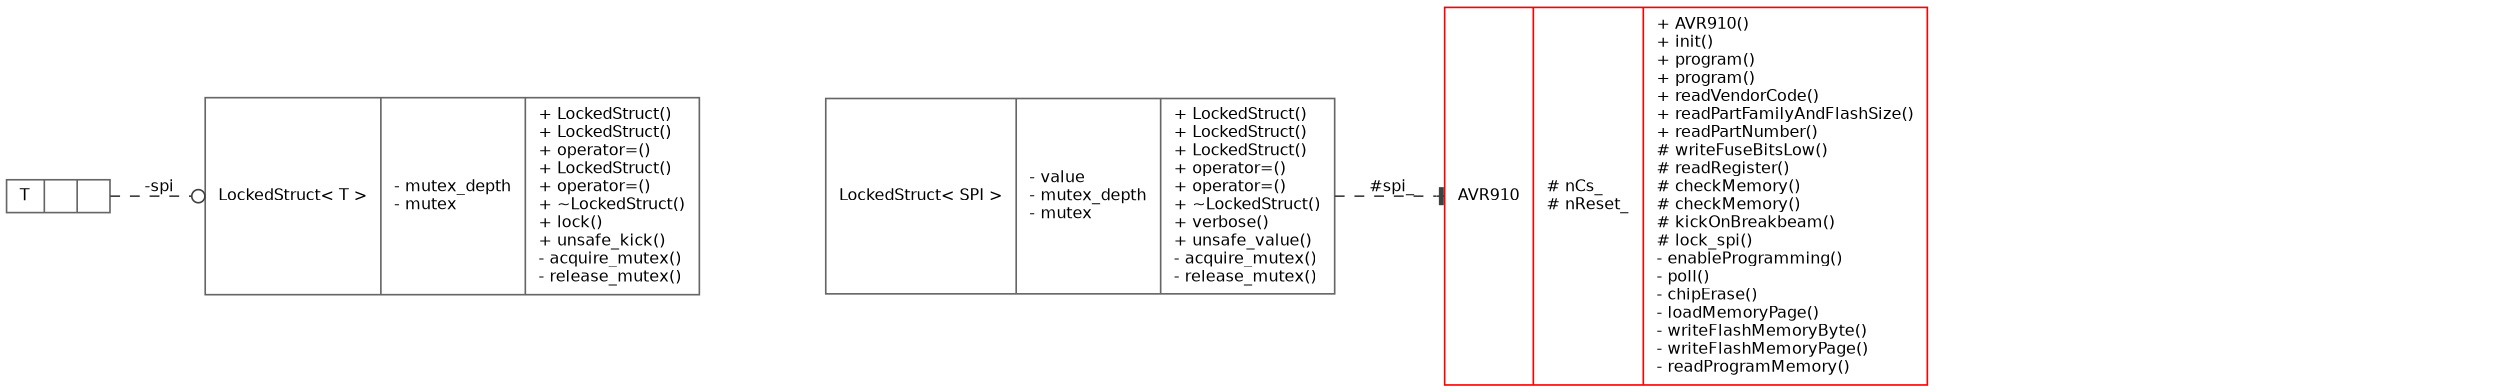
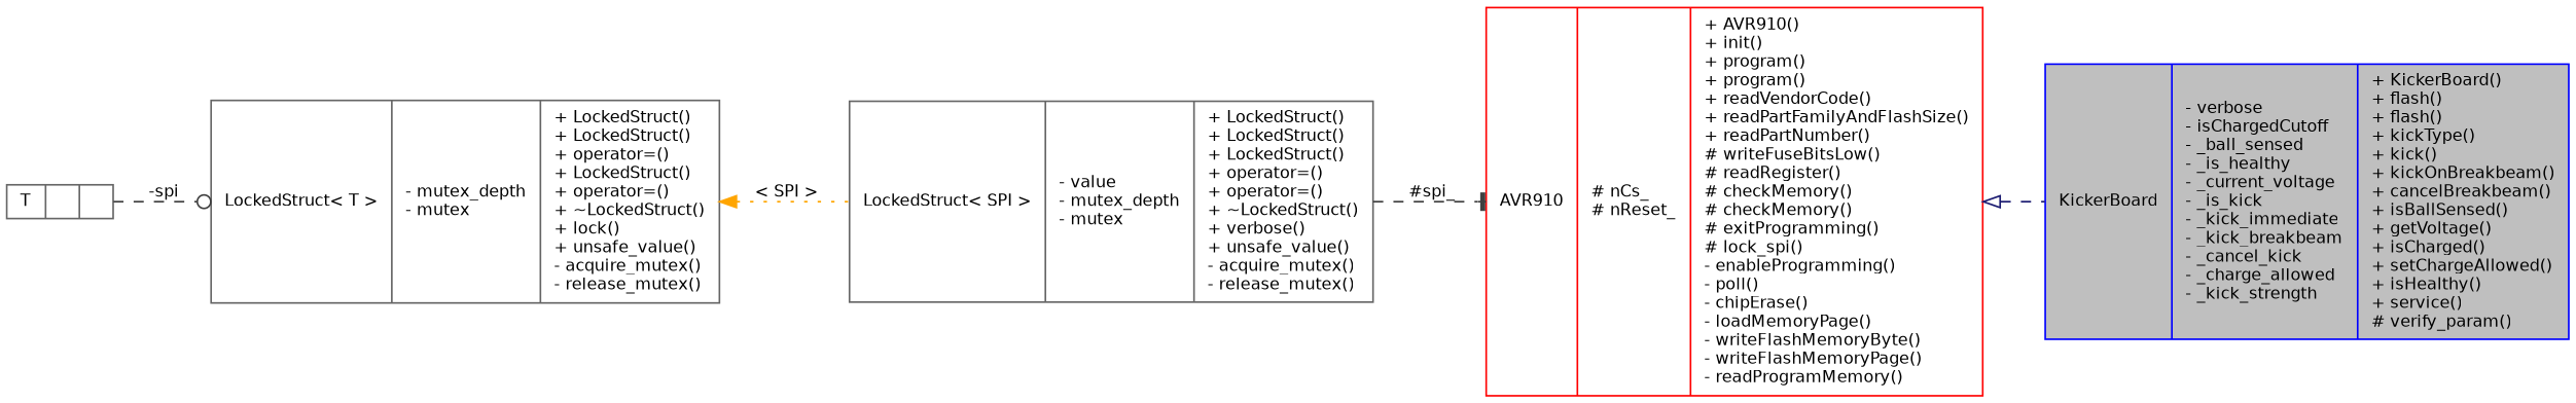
  digraph {
    rankdir=LR
    node [color=gray40 fillcolor=white fontname=Helvetica fontsize=10 shape=record style=filled]
    edge [color=grey25 fontname=Helvetica fontsize=10 labelfontname=Helvetica labelfontsize=10 style=dashed]
-   n2 [color=red height=0.2 label="{AVR910\n|# nCs_\l# nReset_\l|+ AVR910()\l+ init()\l+ program()\l+ program()\l+ readVendorCode()\l+ readPartFamilyAndFlashSize()\l+ readPartNumber()\l# writeFuseBitsLow()\l# readRegister()\l# checkMemory()\l# checkMemory()\l# kickOnBreakbeam()\l# lock_spi()\l- enableProgramming()\l- poll()\l- chipErase()\l- loadMemoryPage()\l- writeFlashMemoryByte()\l- writeFlashMemoryPage()\l- readProgramMemory()\l}" width=0.4]
+   n1 [color=blue fillcolor=grey75 fontcolor=black height=0.2 label="{KickerBoard\n|- verbose\l- isChargedCutoff\l- _ball_sensed\l- _is_healthy\l- _current_voltage\l- _is_kick\l- _kick_immediate\l- _kick_breakbeam\l- _cancel_kick\l- _charge_allowed\l- _kick_strength\l|+ KickerBoard()\l+ flash()\l+ flash()\l+ kickType()\l+ kick()\l+ kickOnBreakbeam()\l+ cancelBreakbeam()\l+ isBallSensed()\l+ getVoltage()\l+ isCharged()\l+ setChargeAllowed()\l+ isHealthy()\l+ service()\l# verify_param()\l}" width=0.4]
+   n2 [color=red height=0.2 label="{AVR910\n|# nCs_\l# nReset_\l|+ AVR910()\l+ init()\l+ program()\l+ program()\l+ readVendorCode()\l+ readPartFamilyAndFlashSize()\l+ readPartNumber()\l# writeFuseBitsLow()\l# readRegister()\l# checkMemory()\l# checkMemory()\l# exitProgramming()\l# lock_spi()\l- enableProgramming()\l- poll()\l- chipErase()\l- loadMemoryPage()\l- writeFlashMemoryByte()\l- writeFlashMemoryPage()\l- readProgramMemory()\l}" width=0.4]
    n3 [height=0.2 label="{LockedStruct\< SPI \>\n|- value\l- mutex_depth\l- mutex\l|+ LockedStruct()\l+ LockedStruct()\l+ LockedStruct()\l+ operator=()\l+ operator=()\l+ ~LockedStruct()\l+ verbose()\l+ unsafe_value()\l- acquire_mutex()\l- release_mutex()\l}" width=0.4]
-   n4 [height=0.2 label="{LockedStruct\< T \>\n|- mutex_depth\l- mutex\l|+ LockedStruct()\l+ LockedStruct()\l+ operator=()\l+ LockedStruct()\l+ operator=()\l+ ~LockedStruct()\l+ lock()\l+ unsafe_kick()\l- acquire_mutex()\l- release_mutex()\l}" width=0.4]
+   n4 [height=0.2 label="{LockedStruct\< T \>\n|- mutex_depth\l- mutex\l|+ LockedStruct()\l+ LockedStruct()\l+ operator=()\l+ LockedStruct()\l+ operator=()\l+ ~LockedStruct()\l+ lock()\l+ unsafe_value()\l- acquire_mutex()\l- release_mutex()\l}" width=0.4]
    n5 [height=0.2 label="{T\n||}" width=0.4]
+   n2 -> n1 [arrowtail=onormal color=midnightblue dir=back]
    n3 -> n2 [arrowhead=tee label=" #spi_"]
+   n4 -> n3 [color=orange dir=back label=" \< SPI \>" style=dotted]
    n5 -> n4 [arrowhead=odot label=" -spi"]
  }
